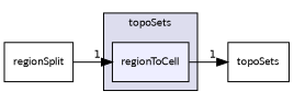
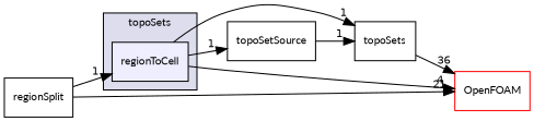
  digraph {
    compound=true
    fontname=Lato
    rankdir=LR
    node [fontname=Lato fontsize=10 shape=box]
    edge [fontname=Lato headlabel=1 labeldistance=1.5 labelfontname=Helvetica labelfontsize=10]
    n1 [fillcolor="#eeeeff" label=regionToCell pencolor=black style=filled]
    n2 [label=topoSets]
+   n3 [label=topoSetSource]
+   n4 [color=red label=OpenFOAM]
    n5 [label=regionSplit]
    subgraph cluster_1 {
      bgcolor="#ddddee"
      fontsize=10
      label=topoSets
      pencolor=black
      n1
    }
    n1 -> n2
+   n1 -> n3
+   n1 -> n4 [headlabel=4]
+   n2 -> n4 [headlabel=36]
+   n3 -> n2
    n5 -> n1
+   n5 -> n4 [headlabel=21]
  }
